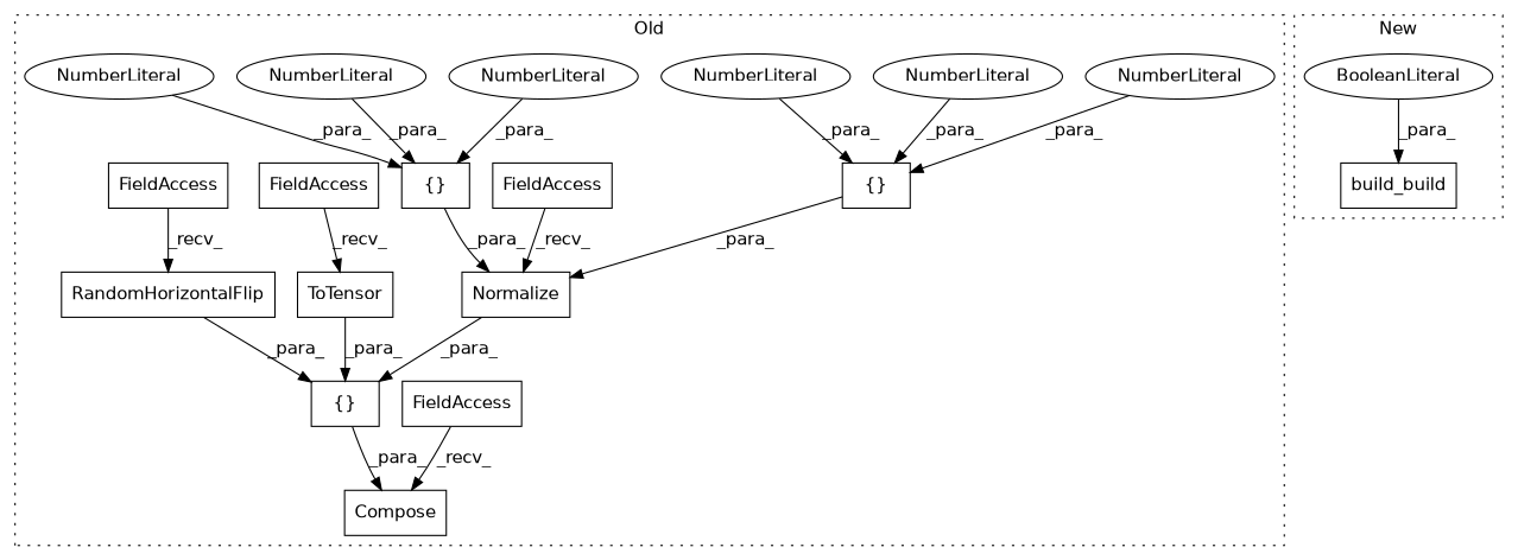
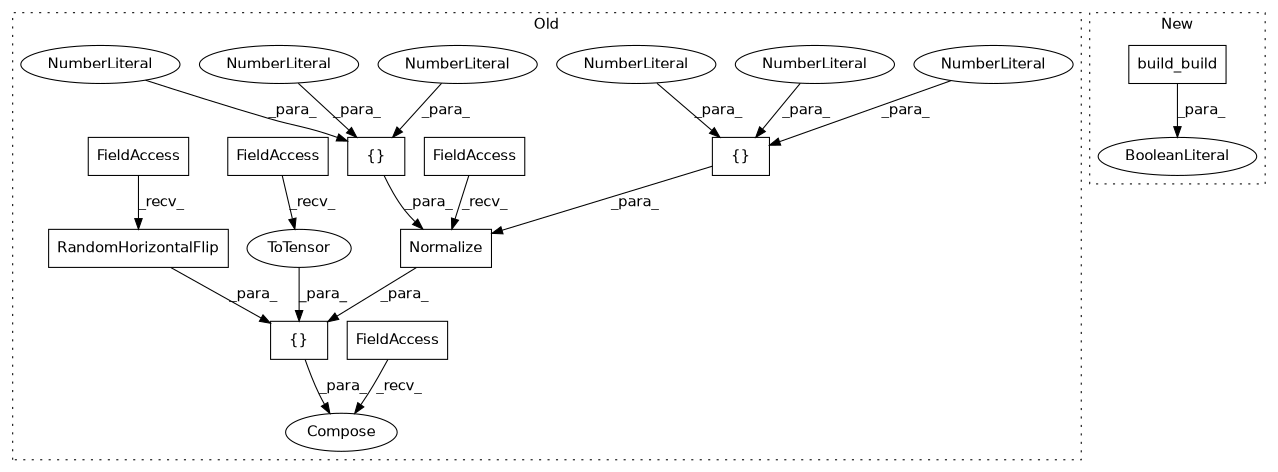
  digraph {
    fontname="DejaVu Sans"
    node [a=34 fontname="DejaVu Sans" l=5 shape=box]
    edge [fontname="DejaVu Sans"]
-   n1 [a=32 l="8,1" label=Compose s="6387,6640"]
+   n1 [a=32 l="8,1" label=Compose s="6387,6640" shape=ellipse]
    n2 [a=32 l="10,1" label=Normalize s="6567,6638"]
    n3 [a=4 l="1,1" label="{}" s="6404,6639"]
-   n4 [a=32 l=10 label=ToTensor s=6535]
+   n4 [a=32 l=10 label=ToTensor s=6535 shape=ellipse]
    n5 [a=4 l="1,1" label="{}" s="6619,6637"]
    n6 [label=NumberLiteral s=6626 shape=ellipse]
    n7 [label=NumberLiteral s=6620 shape=ellipse]
    n8 [label=NumberLiteral s=6632 shape=ellipse]
    n9 [a=4 l="1,1" label="{}" s="6588,6606"]
    n10 [label=NumberLiteral s=6601 shape=ellipse]
    n11 [label=NumberLiteral s=6595 shape=ellipse]
    n12 [label=NumberLiteral s=6589 shape=ellipse]
    n13 [a=22 l=9 label=FieldAccess s=6514]
    n14 [a=22 l=9 label=FieldAccess s=6366]
    n15 [a=22 l=9 label=FieldAccess s=6546]
    n16 [a=32 l=22 label=RandomHorizontalFlip s=6491]
    n17 [a=22 l=9 label=FieldAccess s=6470]
    n18 [a=32 l="17,1" label=build_build s="6433,6478"]
    n19 [a=9 label=BooleanLiteral s=6473 shape=ellipse]
    subgraph cluster_1 {
      label=Old
      style=dotted
      n1
      n2
      n3
      n4
      n5
      n6
      n7
      n8
      n9
      n10
      n11
      n12
      n13
      n14
      n15
      n16
      n17
    }
    subgraph cluster_2 {
      label=New
      style=dotted
      n18
      n19
    }
    n2 -> n3 [label=_para_]
    n3 -> n1 [label=_para_]
    n4 -> n3 [label=_para_]
    n5 -> n2 [label=_para_]
    n6 -> n5 [label=_para_]
    n7 -> n5 [label=_para_]
    n8 -> n5 [label=_para_]
    n9 -> n2 [label=_para_]
    n10 -> n9 [label=_para_]
    n11 -> n9 [label=_para_]
    n12 -> n9 [label=_para_]
    n13 -> n4 [label=_recv_]
    n14 -> n1 [label=_recv_]
    n15 -> n2 [label=_recv_]
    n16 -> n3 [label=_para_]
    n17 -> n16 [label=_recv_]
-   n19 -> n18 [label=_para_]
+   n18 -> n19 [label=_para_]
  }
